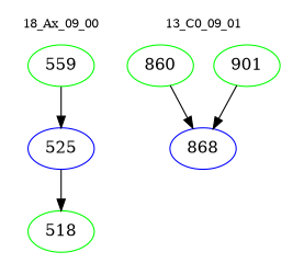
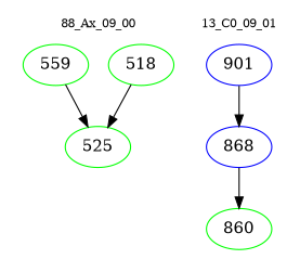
  digraph {
    node [color=green]
    edge [color=black]
-   n1 [color=blue label=525]
+   n1 [label=525]
    n2 [label=518]
    n3 [label=559]
    n4 [color=blue label=868]
-   n5 [label=901]
+   n5 [color=blue label=901]
    n6 [label=860]
    subgraph cluster_1 {
      color=white
      fontsize=10
-     label="18_Ax_09_00"
+     label="88_Ax_09_00"
      n1
      n2
      n3
    }
    subgraph cluster_2 {
      color=white
      fontsize=10
      label="13_C0_09_01"
      n4
      n5
      n6
    }
-   n1 -> n2
+   n2 -> n1
    n3 -> n1
-   n6 -> n4
+   n4 -> n6
    n5 -> n4
  }
